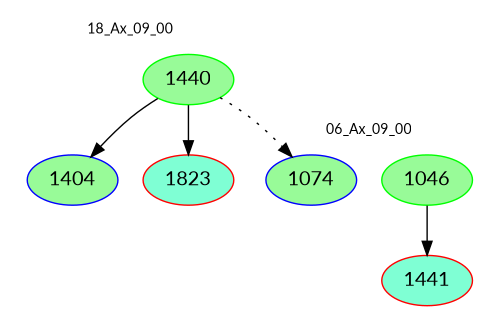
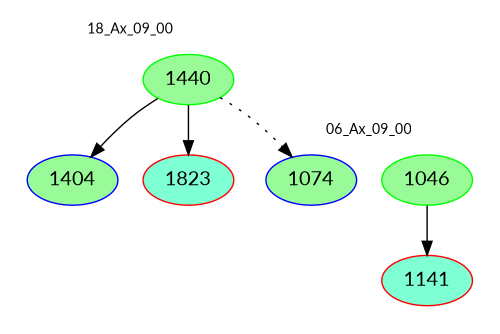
  digraph {
    fontname=Lato
    node [color=green fillcolor=palegreen fontname=Lato style=filled]
    edge [color=black fontname=Lato style=solid]
    n1 [label=1440]
    n2 [color=blue label=1404]
    n3 [color=red fillcolor=aquamarine label=1823]
    n4 [label=1046]
    n5 [color=blue label=1074]
-   n6 [color=red fillcolor=aquamarine label=1441]
+   n6 [color=red fillcolor=aquamarine label=1141]
    subgraph cluster_1 {
      color=white
      fontsize=10
      label="18_Ax_09_00"
      n1
      n2
      n3
    }
    subgraph cluster_2 {
      color=white
      fontsize=10
      label="06_Ax_09_00"
      n4
      n5
      n6
    }
    n1 -> n2
    n1 -> n3
    n1 -> n5 [style=dotted]
    n4 -> n6
  }
